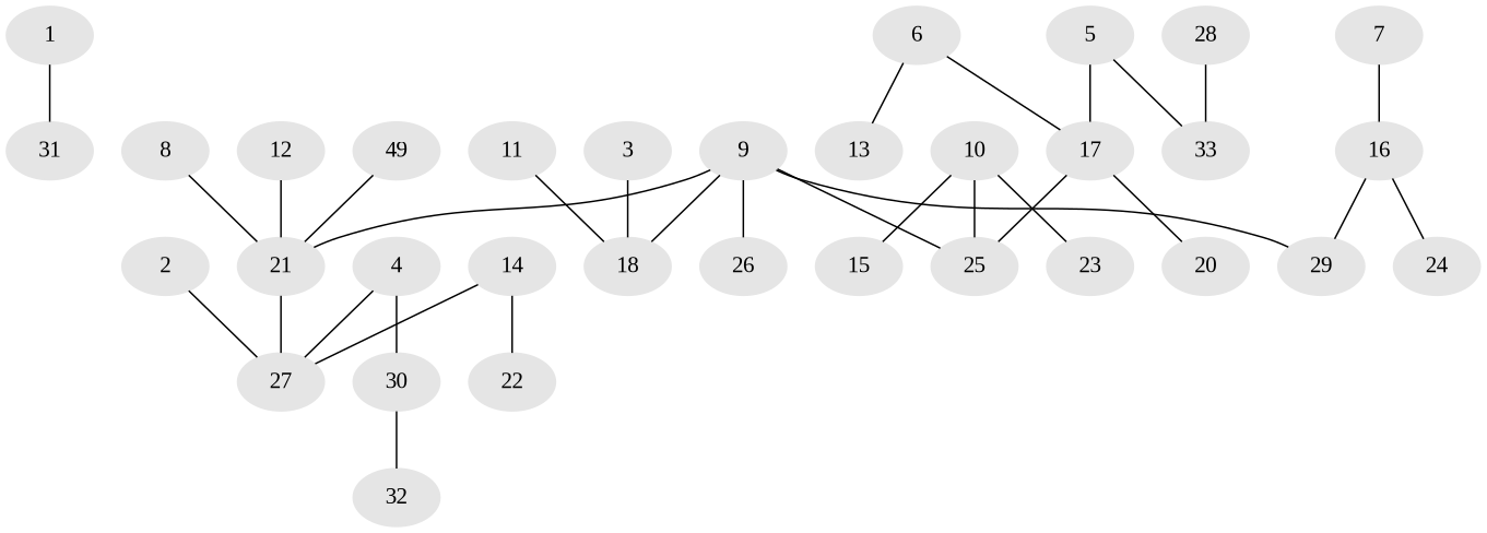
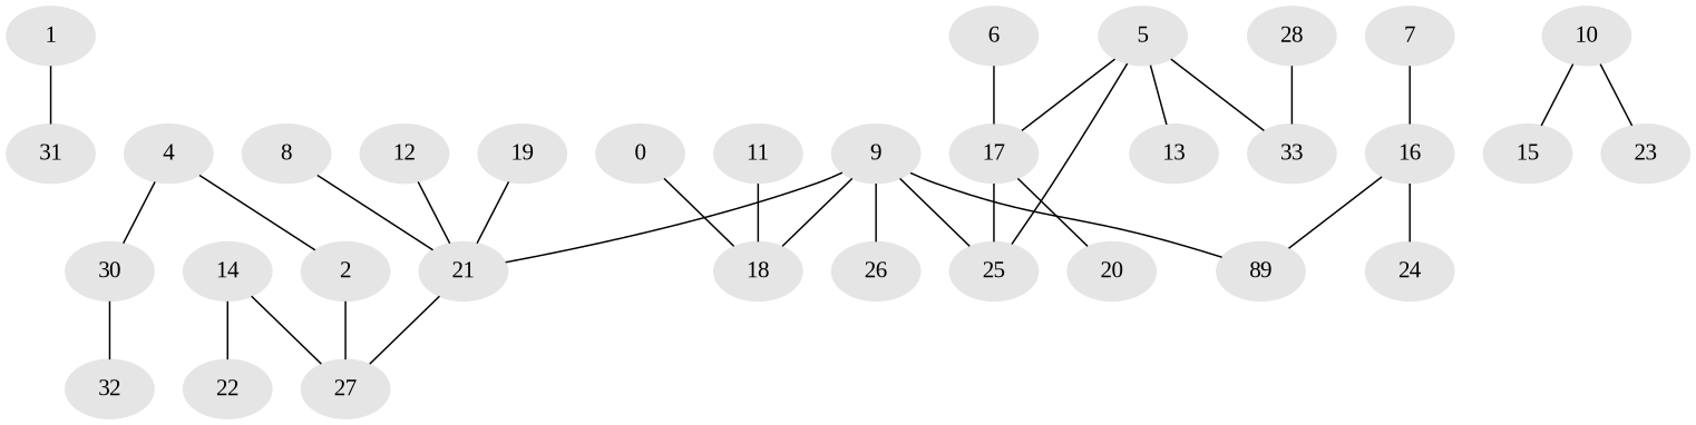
  graph {
    fontname="Liberation Serif"
    node [color=gray90 fontname="Liberation Serif" style=filled]
    edge [fontname="Liberation Serif" weight=1.0]
    1
    31
    2
    27
-   3
+   3 [label=0]
    18
    4
    30
    32
    5
    17
    33
    25
    20
    6
    13
    7
    16
-   29
+   29 [label=89]
    24
    8
    21
    9
    26
    10
    15
    23
    11
    12
    14
    22
-   19 [label=49]
+   19
    28
    1 -- 31
    2 -- 27
    3 -- 18
-   4 -- 27
+   4 -- 2
    4 -- 30
    30 -- 32
    5 -- 17
    5 -- 33
    17 -- 25
    17 -- 20
    6 -- 17
-   6 -- 13
+   5 -- 13
    7 -- 16
    16 -- 29
    16 -- 24
    8 -- 21
    21 -- 27
    9 -- 18
    9 -- 25
    9 -- 29
    9 -- 21
    9 -- 26
-   10 -- 25
+   5 -- 25
    10 -- 15
    10 -- 23
    11 -- 18
    12 -- 21
    14 -- 27
    14 -- 22
    19 -- 21
    28 -- 33
  }
